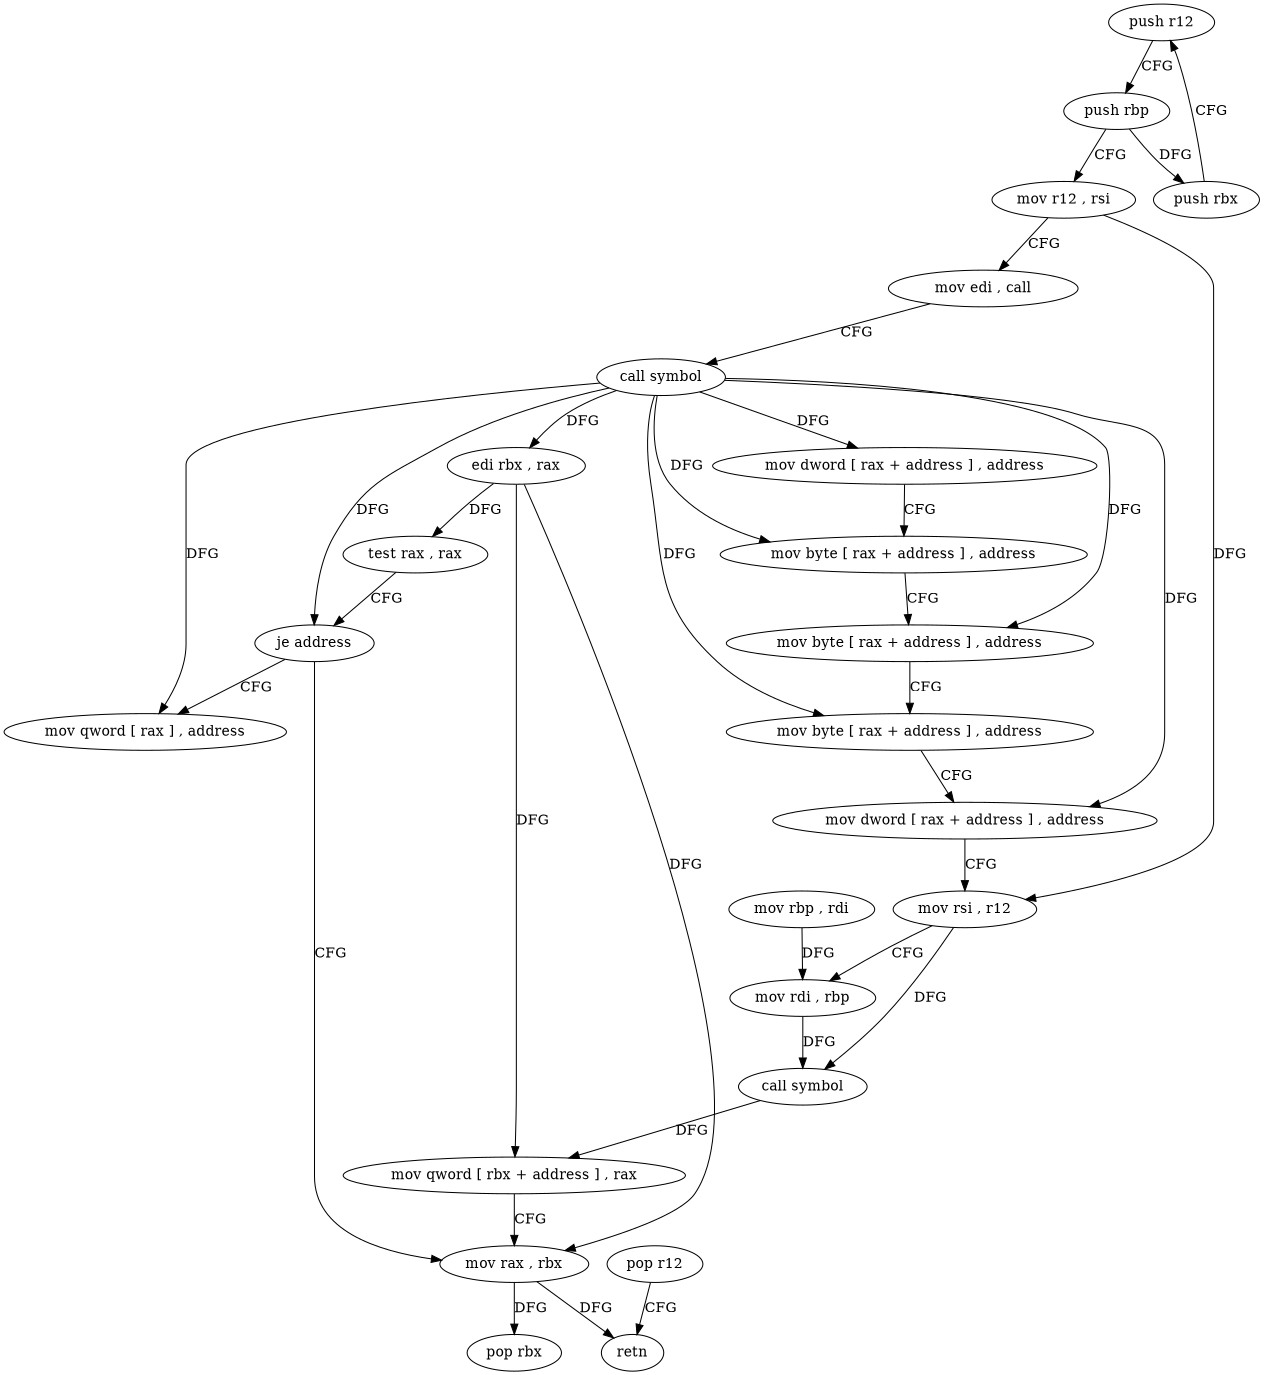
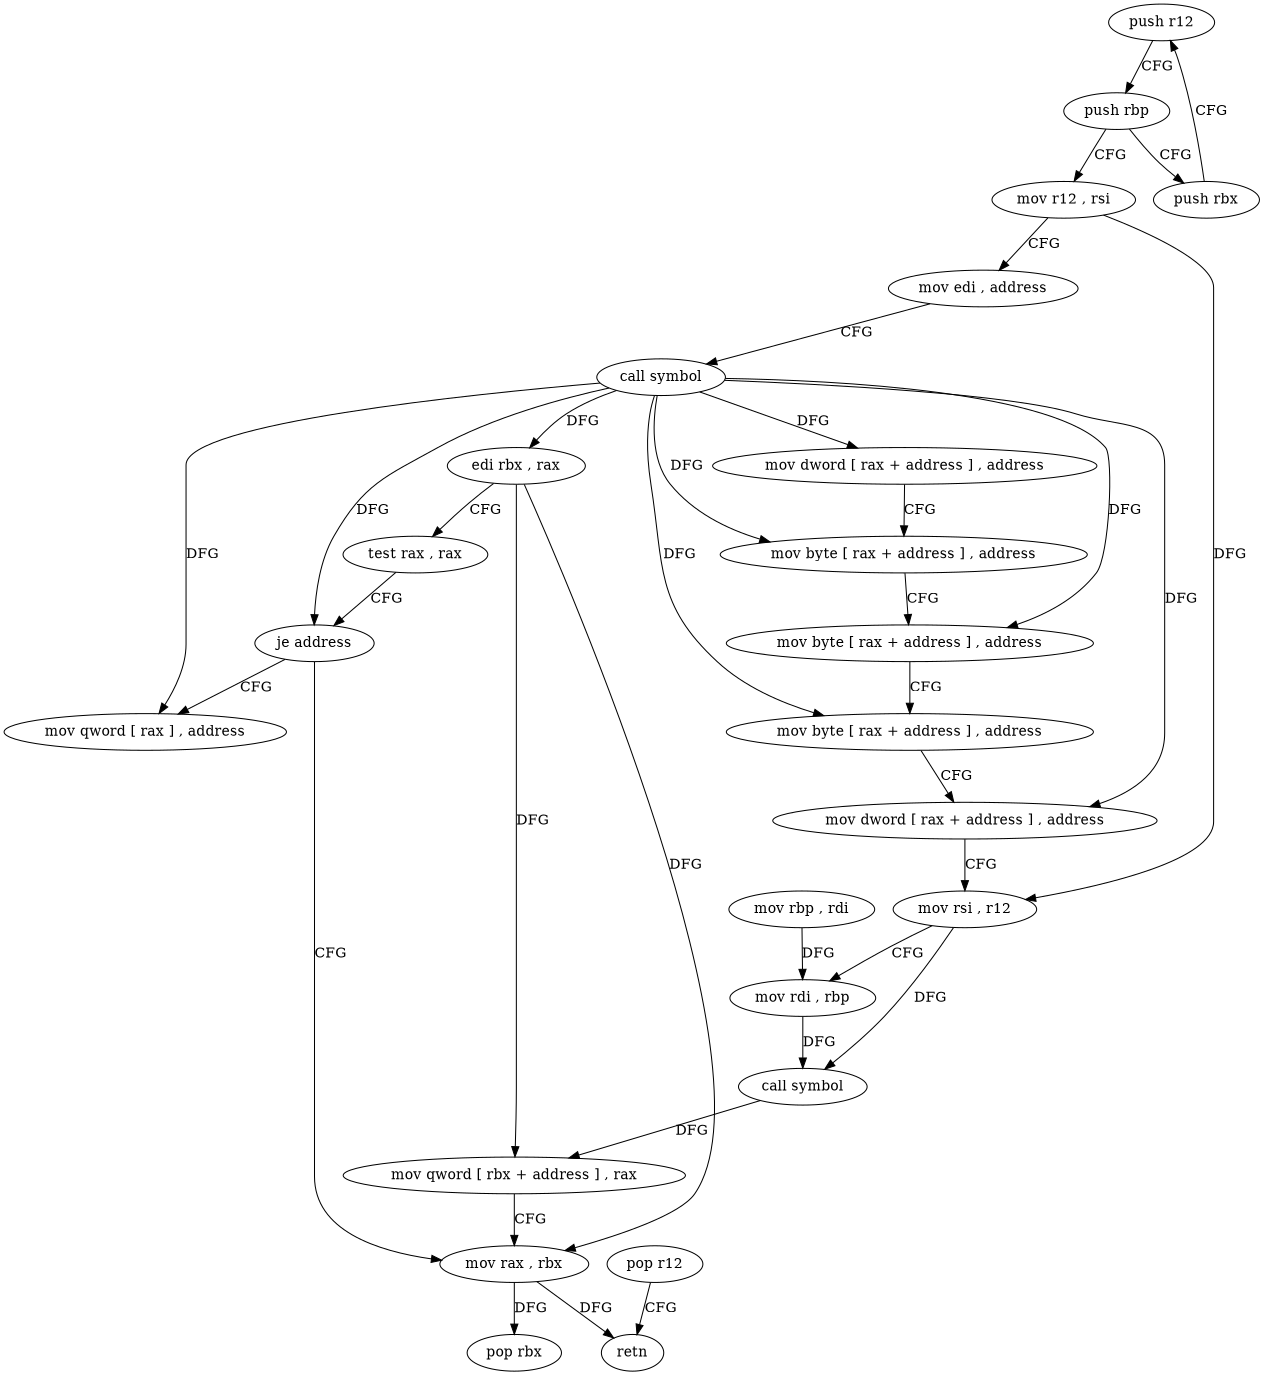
  digraph {
    n1 [label="push r12"]
    n2 [label="push rbp"]
    n3 [label="push rbx"]
    n4 [label="mov r12 , rsi"]
    n5 [label="mov rbp , rdi"]
    n6 [label="mov rdi , rbp"]
-   n7 [label="mov edi , call"]
+   n7 [label="mov edi , address"]
    n8 [label="mov rsi , r12"]
    n9 [label="call symbol"]
    n10 [label="call symbol"]
    n11 [label="edi rbx , rax"]
    n12 [label="je address"]
    n13 [label="mov qword [ rax ] , address"]
    n14 [label="mov dword [ rax + address ] , address"]
    n15 [label="mov byte [ rax + address ] , address"]
    n16 [label="mov byte [ rax + address ] , address"]
    n17 [label="mov byte [ rax + address ] , address"]
    n18 [label="mov dword [ rax + address ] , address"]
    n19 [label="test rax , rax"]
    n20 [label="mov rax , rbx"]
    n21 [label="mov qword [ rbx + address ] , rax"]
    n22 [label="pop rbx"]
    n23 [label=retn]
    n24 [label="pop r12"]
    n1 -> n2 [label=CFG]
-   n2 -> n3 [label=DFG]
+   n2 -> n3 [label=CFG]
    n2 -> n4 [label=CFG]
    n3 -> n1 [label=CFG]
    n4 -> n7 [label=CFG]
    n4 -> n8 [label=DFG]
    n5 -> n6 [label=DFG]
    n6 -> n9 [label=DFG]
    n7 -> n10 [label=CFG]
    n8 -> n6 [label=CFG]
    n8 -> n9 [label=DFG]
    n9 -> n21 [label=DFG]
    n10 -> n11 [label=DFG]
    n10 -> n12 [label=DFG]
    n10 -> n13 [label=DFG]
    n10 -> n14 [label=DFG]
    n10 -> n15 [label=DFG]
    n10 -> n16 [label=DFG]
    n10 -> n17 [label=DFG]
    n10 -> n18 [label=DFG]
-   n11 -> n19 [label=DFG]
+   n11 -> n19 [label=CFG]
    n11 -> n20 [label=DFG]
    n11 -> n21 [label=DFG]
    n12 -> n13 [label=CFG]
    n12 -> n20 [label=CFG]
    n14 -> n15 [label=CFG]
    n15 -> n16 [label=CFG]
    n16 -> n17 [label=CFG]
    n17 -> n18 [label=CFG]
    n18 -> n8 [label=CFG]
    n19 -> n12 [label=CFG]
    n20 -> n22 [label=DFG]
    n20 -> n23 [label=DFG]
    n21 -> n20 [label=CFG]
    n24 -> n23 [label=CFG]
  }
